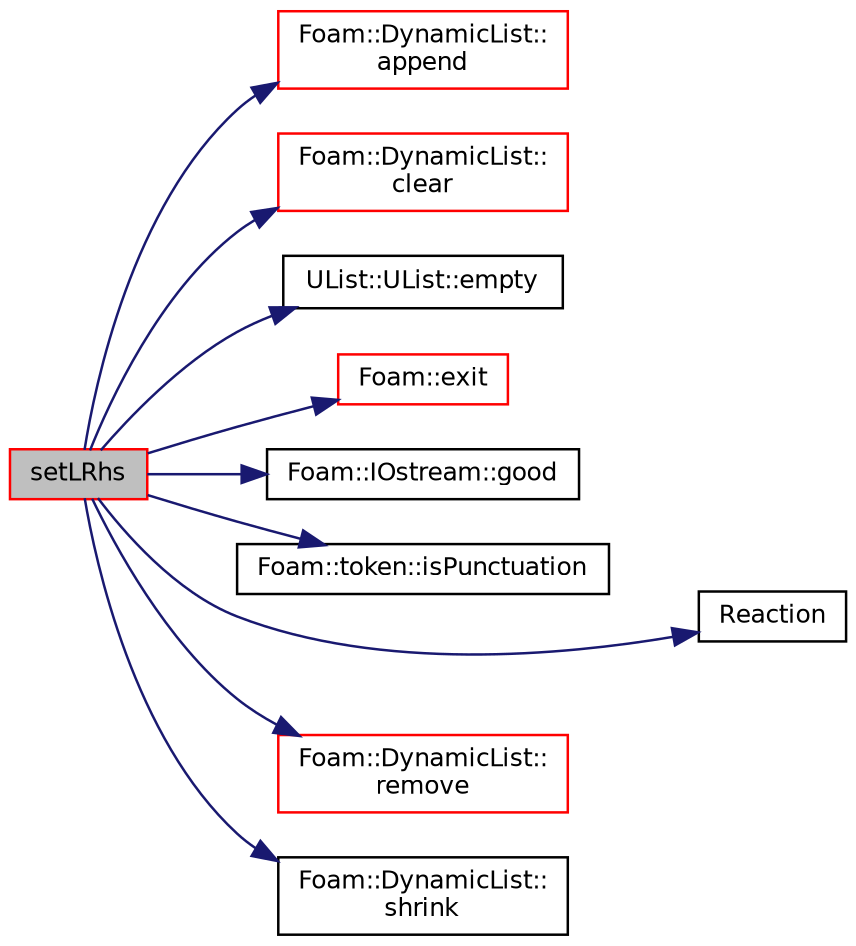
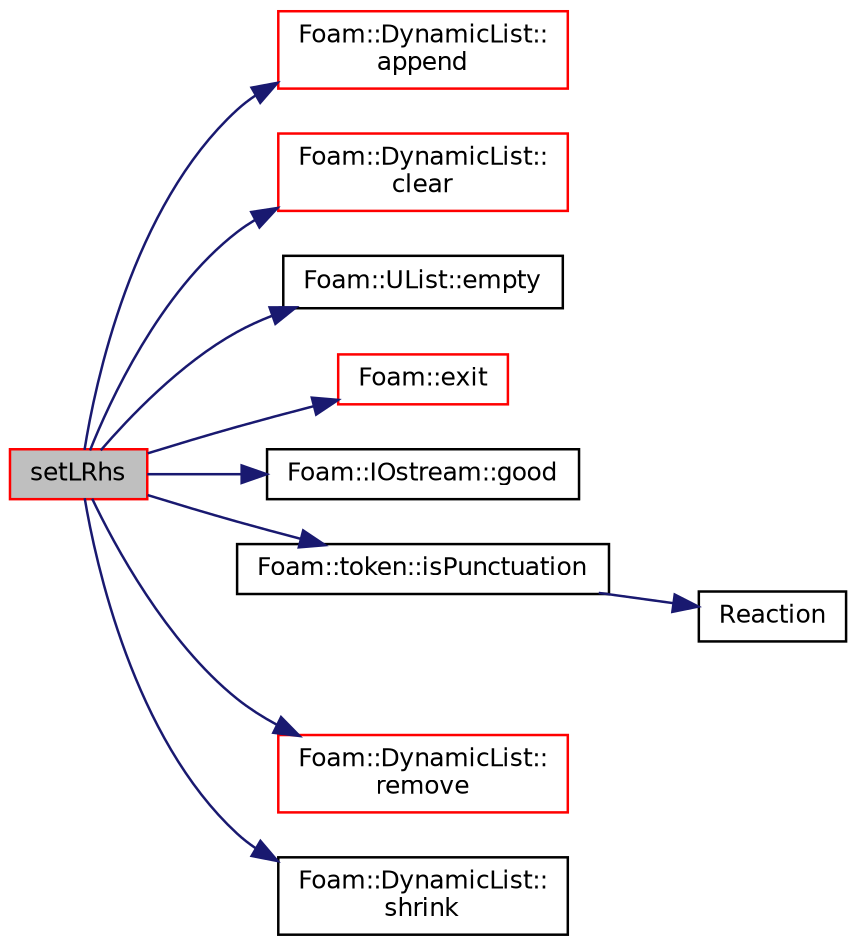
  digraph {
    rankdir=LR
    node [color=red fontname=Helvetica fontsize=10 shape=record]
    edge [color=midnightblue fontname=Helvetica fontsize=10 labelfontname=Helvetica labelfontsize=10 style=solid]
    n1 [fillcolor=grey75 fontcolor=black height=0.2 label=setLRhs style=filled width=0.4]
    n2 [height=0.2 label="Foam::DynamicList::\lappend" width=0.4]
    n3 [height=0.2 label="Foam::DynamicList::\lclear" width=0.4]
-   n4 [color=black height=0.2 label="UList::UList::empty" width=0.4]
+   n4 [color=black height=0.2 label="Foam::UList::empty" width=0.4]
    n5 [height=0.2 label="Foam::exit" width=0.4]
    n6 [color=black height=0.2 label="Foam::IOstream::good" width=0.4]
    n7 [color=black height=0.2 label="Foam::token::isPunctuation" width=0.4]
    n8 [color=black height=0.2 label=Reaction width=0.4]
    n9 [height=0.2 label="Foam::DynamicList::\lremove" width=0.4]
    n10 [color=black height=0.2 label="Foam::DynamicList::\lshrink" width=0.4]
    n1 -> n2
    n1 -> n3
    n1 -> n4
    n1 -> n5
    n1 -> n6
    n1 -> n7
-   n1 -> n8
+   n7 -> n8
    n1 -> n9
    n1 -> n10
  }
